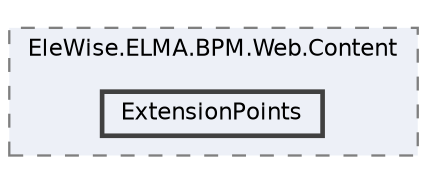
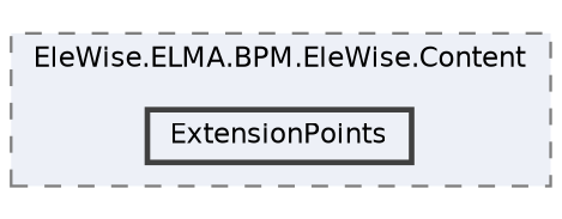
  digraph {
    compound=true
    rankdir=LR
    n1 [color=grey25 fillcolor="#edf0f7" fontname=Helvetica fontsize=10 height=0.2 label=ExtensionPoints shape=box style="filled,bold" width=0.4]
    subgraph cluster_1 {
      bgcolor="#edf0f7"
      fontname=Helvetica
      fontsize=10
-     label="EleWise.ELMA.BPM.Web.Content"
+     label="EleWise.ELMA.BPM.EleWise.Content"
      pencolor=grey50
      style="filled,dashed"
      n1
    }
  }
